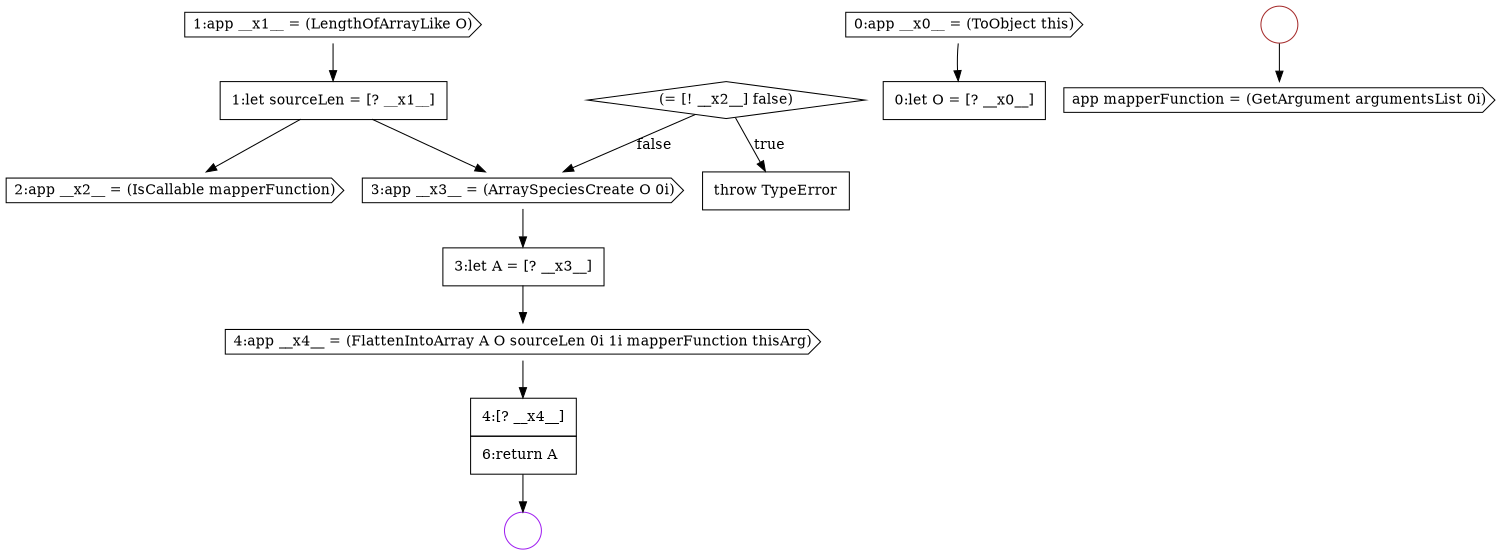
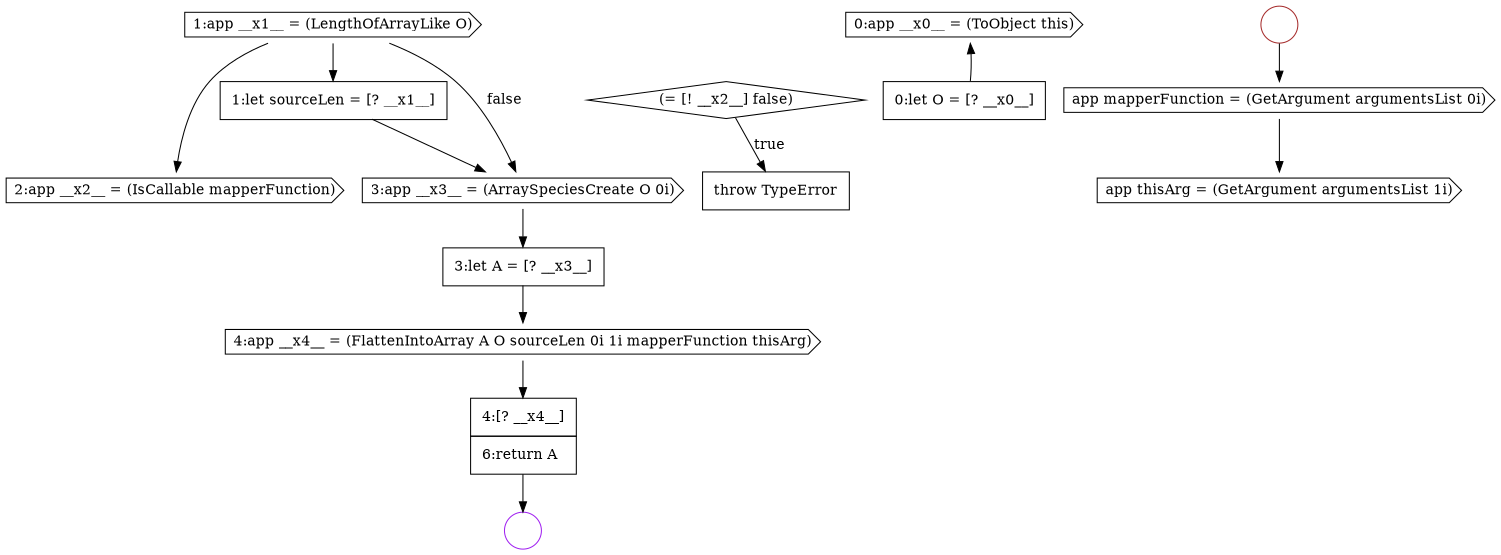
  digraph {
    node [color=black fillcolor=white shape=cds style=filled]
    edge [color=black]
    n1 [label=<<font color="black">2:app __x2__ = (IsCallable mapperFunction)</font>>]
    n2 [label=<<font color="black">(= [! __x2__] false)</font>> shape=diamond]
    n3 [label=<<font color="black">3:app __x3__ = (ArraySpeciesCreate O 0i)</font>>]
    n4 [label=<<font color="black">     <table border="0" cellborder="1" cellspacing="0" cellpadding="10">       <tr><td align="left">throw TypeError</td></tr>     </table>   </font>> margin=0 shape=none]
    n5 [label=<<font color="black">0:app __x0__ = (ToObject this)</font>>]
    n6 [label=<<font color="black">     <table border="0" cellborder="1" cellspacing="0" cellpadding="10">       <tr><td align="left">0:let O = [? __x0__]</td></tr>     </table>   </font>> margin=0 shape=none]
    n7 [label=<<font color="black">     <table border="0" cellborder="1" cellspacing="0" cellpadding="10">       <tr><td align="left">4:[? __x4__]</td></tr>       <tr><td align="left">6:return A</td></tr>     </table>   </font>> margin=0 shape=none]
    n8 [color=purple label=" " shape=circle]
    n9 [label=<<font color="black">4:app __x4__ = (FlattenIntoArray A O sourceLen 0i 1i mapperFunction thisArg)</font>>]
    n10 [label=<<font color="black">     <table border="0" cellborder="1" cellspacing="0" cellpadding="10">       <tr><td align="left">3:let A = [? __x3__]</td></tr>     </table>   </font>> margin=0 shape=none]
    n11 [label=<<font color="black">1:app __x1__ = (LengthOfArrayLike O)</font>>]
    n12 [label=<<font color="black">     <table border="0" cellborder="1" cellspacing="0" cellpadding="10">       <tr><td align="left">1:let sourceLen = [? __x1__]</td></tr>     </table>   </font>> margin=0 shape=none]
    n13 [color=brown label=" " shape=circle]
    n14 [label=<<font color="black">app mapperFunction = (GetArgument argumentsList 0i)</font>>]
-   n2 -> n3 [label=<<font color="black">false</font>>]
+   n15 [label=<<font color="black">app thisArg = (GetArgument argumentsList 1i)</font>>]
+   n11 -> n3 [label=<<font color="black">false</font>>]
    n2 -> n4 [label=<<font color="black">true</font>>]
    n3 -> n10
-   n5 -> n6
+   n6 -> n5
    n7 -> n8
    n9 -> n7
    n10 -> n9
    n11 -> n12
-   n12 -> n1
+   n11 -> n1
    n12 -> n3
    n13 -> n14
+   n14 -> n15
  }
